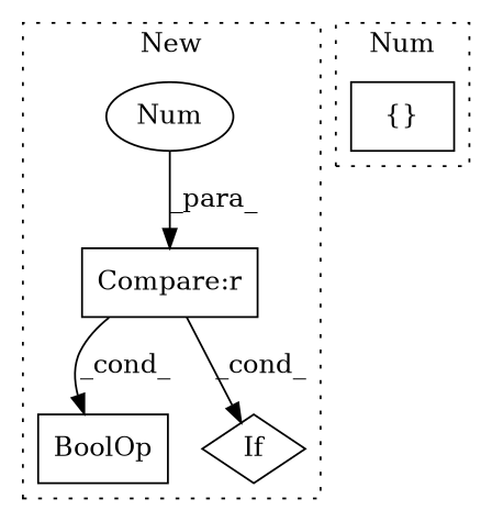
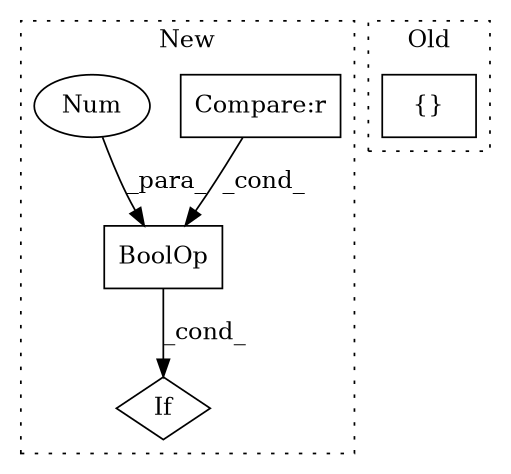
  digraph {
    node [s=9404 shape=box]
    n1 [a=72 l=40 label=BoolOp]
    n2 [a=96 l="3,14" label=If s="9401,9444" shape=diamond]
    n3 [a=40 l=17 label="Compare:r"]
    n4 [a=76 l=1 label=Num s=9420 shape=ellipse]
    n5 [a=59 l="1,0" label="{}" s="7744,7746"]
    subgraph cluster_1 {
      label=New
      style=dotted
      n1
      n2
      n3
      n4
    }
    subgraph cluster_2 {
-     label=Num
+     label=Old
      style=dotted
      n5
    }
-   n3 -> n2 [label=_cond_]
+   n1 -> n2 [label=_cond_]
    n3 -> n1 [label=_cond_]
-   n4 -> n3 [label=_para_]
+   n4 -> n1 [label=_para_]
  }
